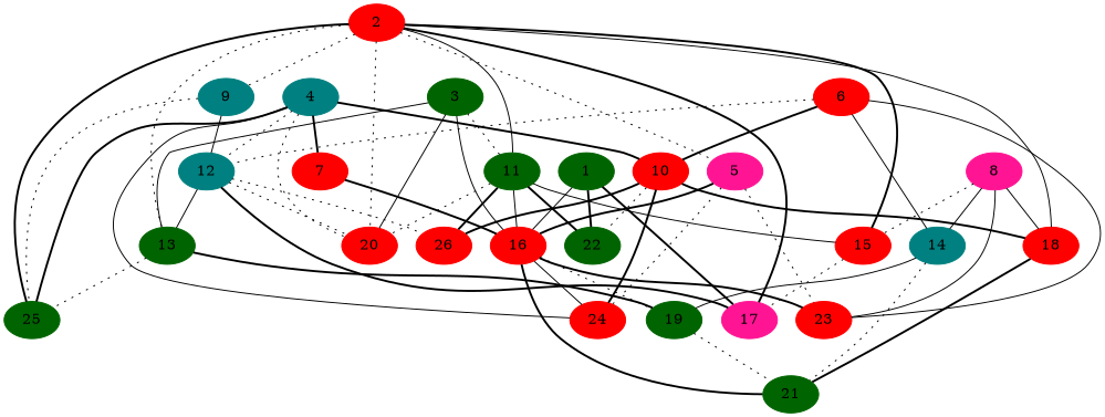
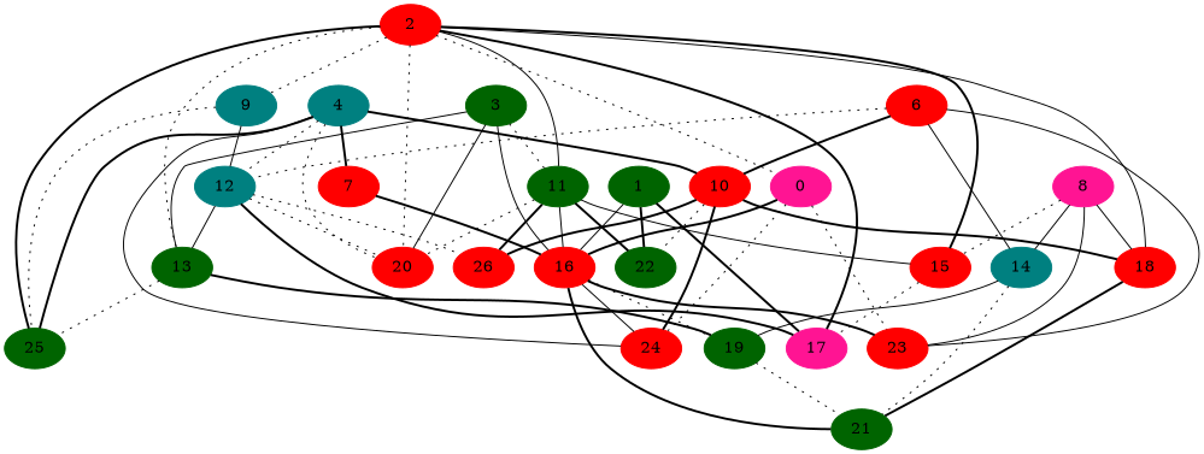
  graph {
    node [color=red style=filled]
    edge [weight=1.0 style=bold]
    1 [color=darkgreen]
    16
    17 [color=deeppink]
    22 [color=darkgreen]
    2
-   5 [color=deeppink]
+   5 [color=deeppink label=0]
    9 [color=teal]
    11 [color=darkgreen]
    13 [color=darkgreen]
    15
    18
    20
    25 [color=darkgreen]
    3 [color=darkgreen]
    4 [color=teal]
    7
    10
    12 [color=teal]
    24
    23
    6
    14 [color=teal]
    8 [color=deeppink]
    26
    19 [color=darkgreen]
    21 [color=darkgreen]
    1 -- 16 [weight=2.0 style=solid]
    1 -- 17
    1 -- 22
    16 -- 24 [style=solid]
    16 -- 23
    16 -- 19 [style=dotted]
    16 -- 21
    2 -- 17
    2 -- 5 [style=dotted]
    2 -- 9 [weight=2.0 style=dotted]
    2 -- 11 [style=solid]
    2 -- 13 [style=dotted]
    2 -- 15
    2 -- 18 [style=solid]
    2 -- 20 [weight=3.0 style=dotted]
    2 -- 25
    5 -- 16
    5 -- 24 [style=dotted]
    5 -- 23 [style=dotted]
    9 -- 25 [style=dotted]
    9 -- 12 [style=solid]
    11 -- 16 [style=solid]
    11 -- 22
    11 -- 15 [style=solid]
    11 -- 20 [style=dotted]
    11 -- 26
    13 -- 25 [style=dotted]
    13 -- 19
    15 -- 17 [style=dotted]
    18 -- 21
    3 -- 16 [style=solid]
    3 -- 11 [weight=4.0 style=dotted]
    3 -- 13 [weight=2.0 style=solid]
    3 -- 20 [style=solid]
    4 -- 20 [style=dotted]
    4 -- 25
    4 -- 7 [weight=3.0]
    4 -- 10 [weight=2.0]
    4 -- 12 [weight=2.0 style=dotted]
    4 -- 24 [style=solid]
    7 -- 16
    10 -- 22 [weight=2.0 style=dotted]
    10 -- 18
    10 -- 24
    10 -- 26
    12 -- 17
    12 -- 13 [style=solid]
    12 -- 20 [weight=2.0 style=dotted]
    12 -- 26 [weight=2.0 style=dotted]
    6 -- 10
    6 -- 12 [style=dotted]
    6 -- 23 [style=solid]
    6 -- 14 [style=solid]
    14 -- 19 [style=solid]
    14 -- 21 [style=dotted]
    8 -- 15 [style=dotted]
    8 -- 18 [style=solid]
    8 -- 23 [style=solid]
    8 -- 14 [style=solid]
    19 -- 21 [style=dotted]
  }
